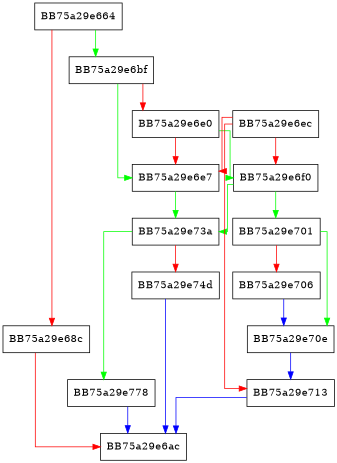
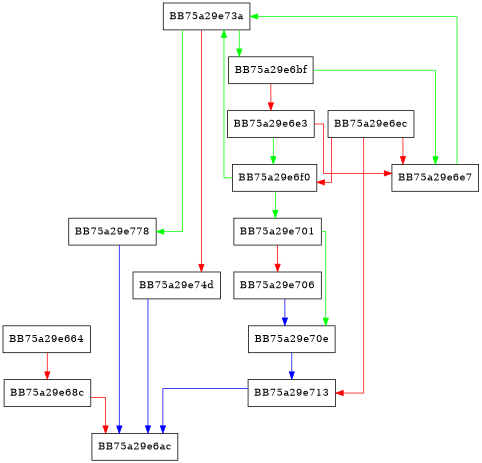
  digraph {
    splines=ortho
    node [shape=box]
    edge [color=red]
    BB75a29e664
    BB75a29e6bf
    BB75a29e68c
    BB75a29e6e7
-   BB75a29e6e3 [label=BB75a29e6e0]
+   BB75a29e6e3
    BB75a29e6ac
    BB75a29e73a
    BB75a29e6f0
    BB75a29e778
    BB75a29e74d
    BB75a29e6ec
    BB75a29e713
    BB75a29e701
    BB75a29e70e
    BB75a29e706
-   BB75a29e664 -> BB75a29e6bf [color=green]
+   BB75a29e73a -> BB75a29e6bf [color=green]
    BB75a29e664 -> BB75a29e68c
    BB75a29e6bf -> BB75a29e6e7 [color=green]
    BB75a29e6bf -> BB75a29e6e3
    BB75a29e68c -> BB75a29e6ac
    BB75a29e6e7 -> BB75a29e73a [color=green]
    BB75a29e6e3 -> BB75a29e6e7
    BB75a29e6e3 -> BB75a29e6f0 [color=green]
    BB75a29e73a -> BB75a29e778 [color=green]
    BB75a29e73a -> BB75a29e74d
    BB75a29e6f0 -> BB75a29e73a [color=green]
    BB75a29e6f0 -> BB75a29e701 [color=green]
    BB75a29e778 -> BB75a29e6ac [color=blue]
    BB75a29e74d -> BB75a29e6ac [color=blue]
    BB75a29e6ec -> BB75a29e6e7
    BB75a29e6ec -> BB75a29e6f0
    BB75a29e6ec -> BB75a29e713
    BB75a29e713 -> BB75a29e6ac [color=blue]
    BB75a29e701 -> BB75a29e70e [color=green]
    BB75a29e701 -> BB75a29e706
    BB75a29e70e -> BB75a29e713 [color=blue]
    BB75a29e706 -> BB75a29e70e [color=blue]
  }
